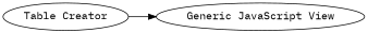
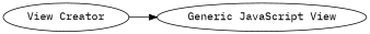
  digraph {
    rankdir=LR
    fontname="IBM Plex Mono"
    node [fontname="IBM Plex Mono"]
    n1 [label="Generic JavaScript View"]
-   n2 [label="Table Creator"]
+   n2 [label="View Creator"]
    n2 -> n1 [fontname="IBM Plex Mono"]
  }
